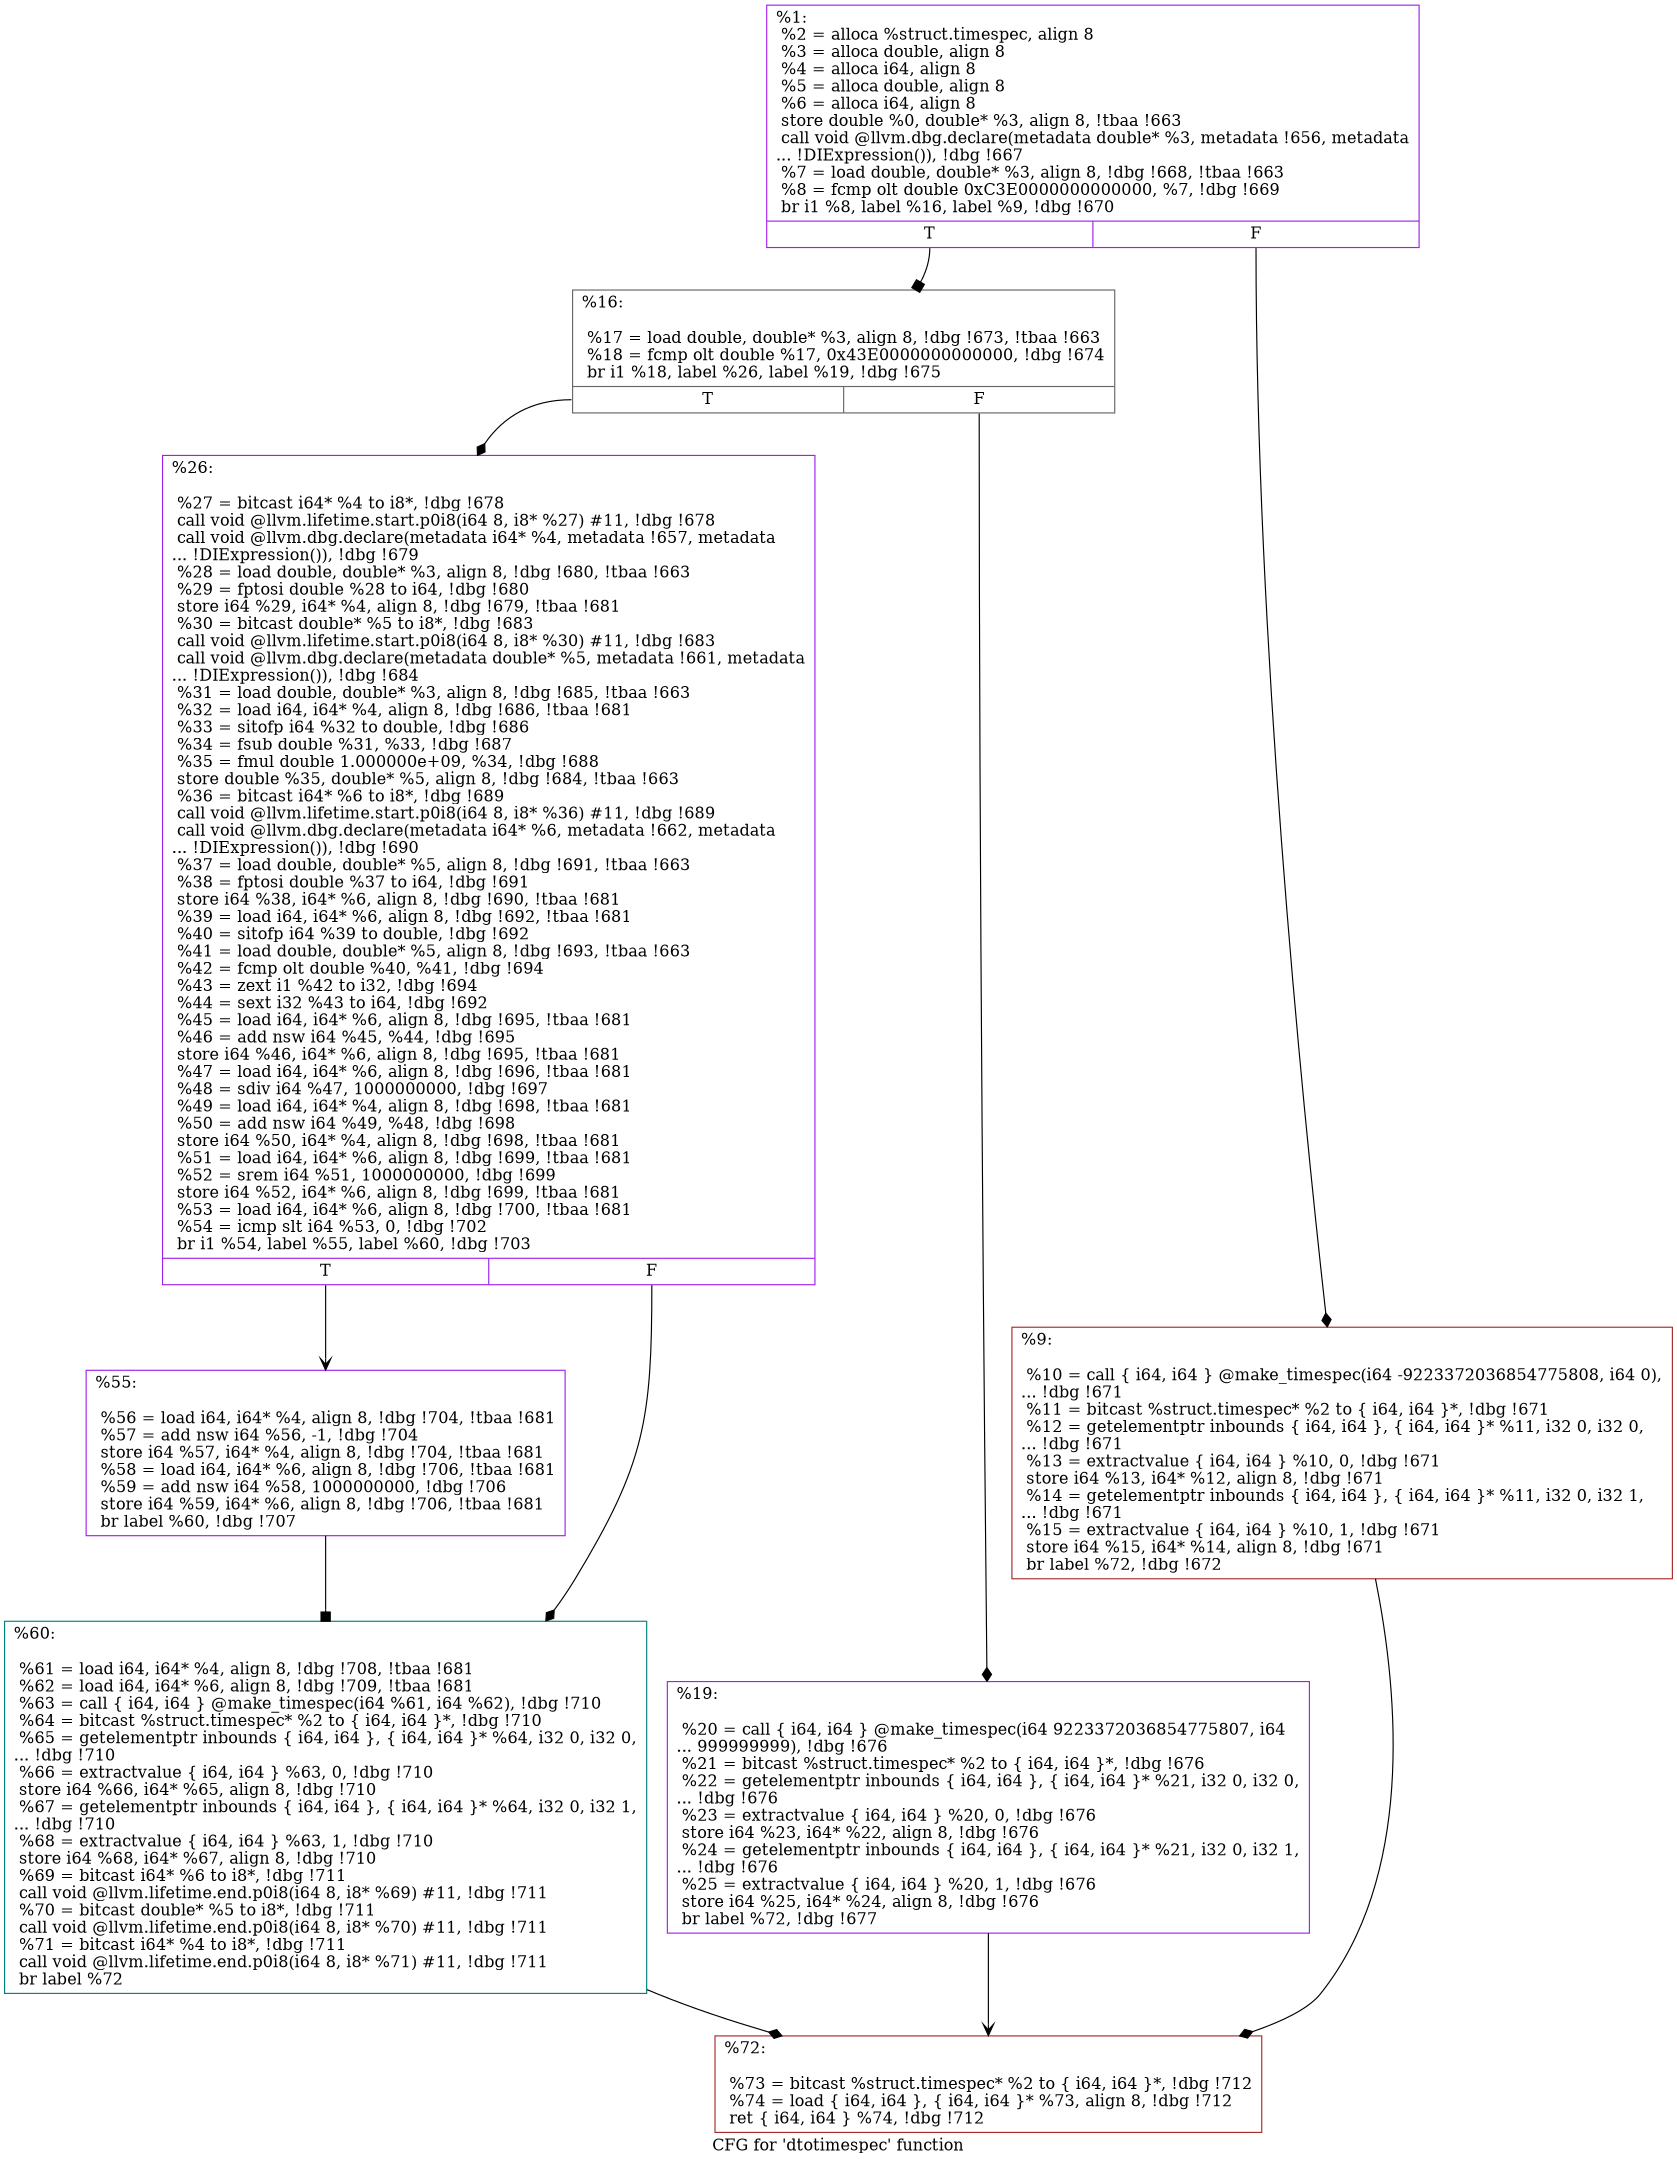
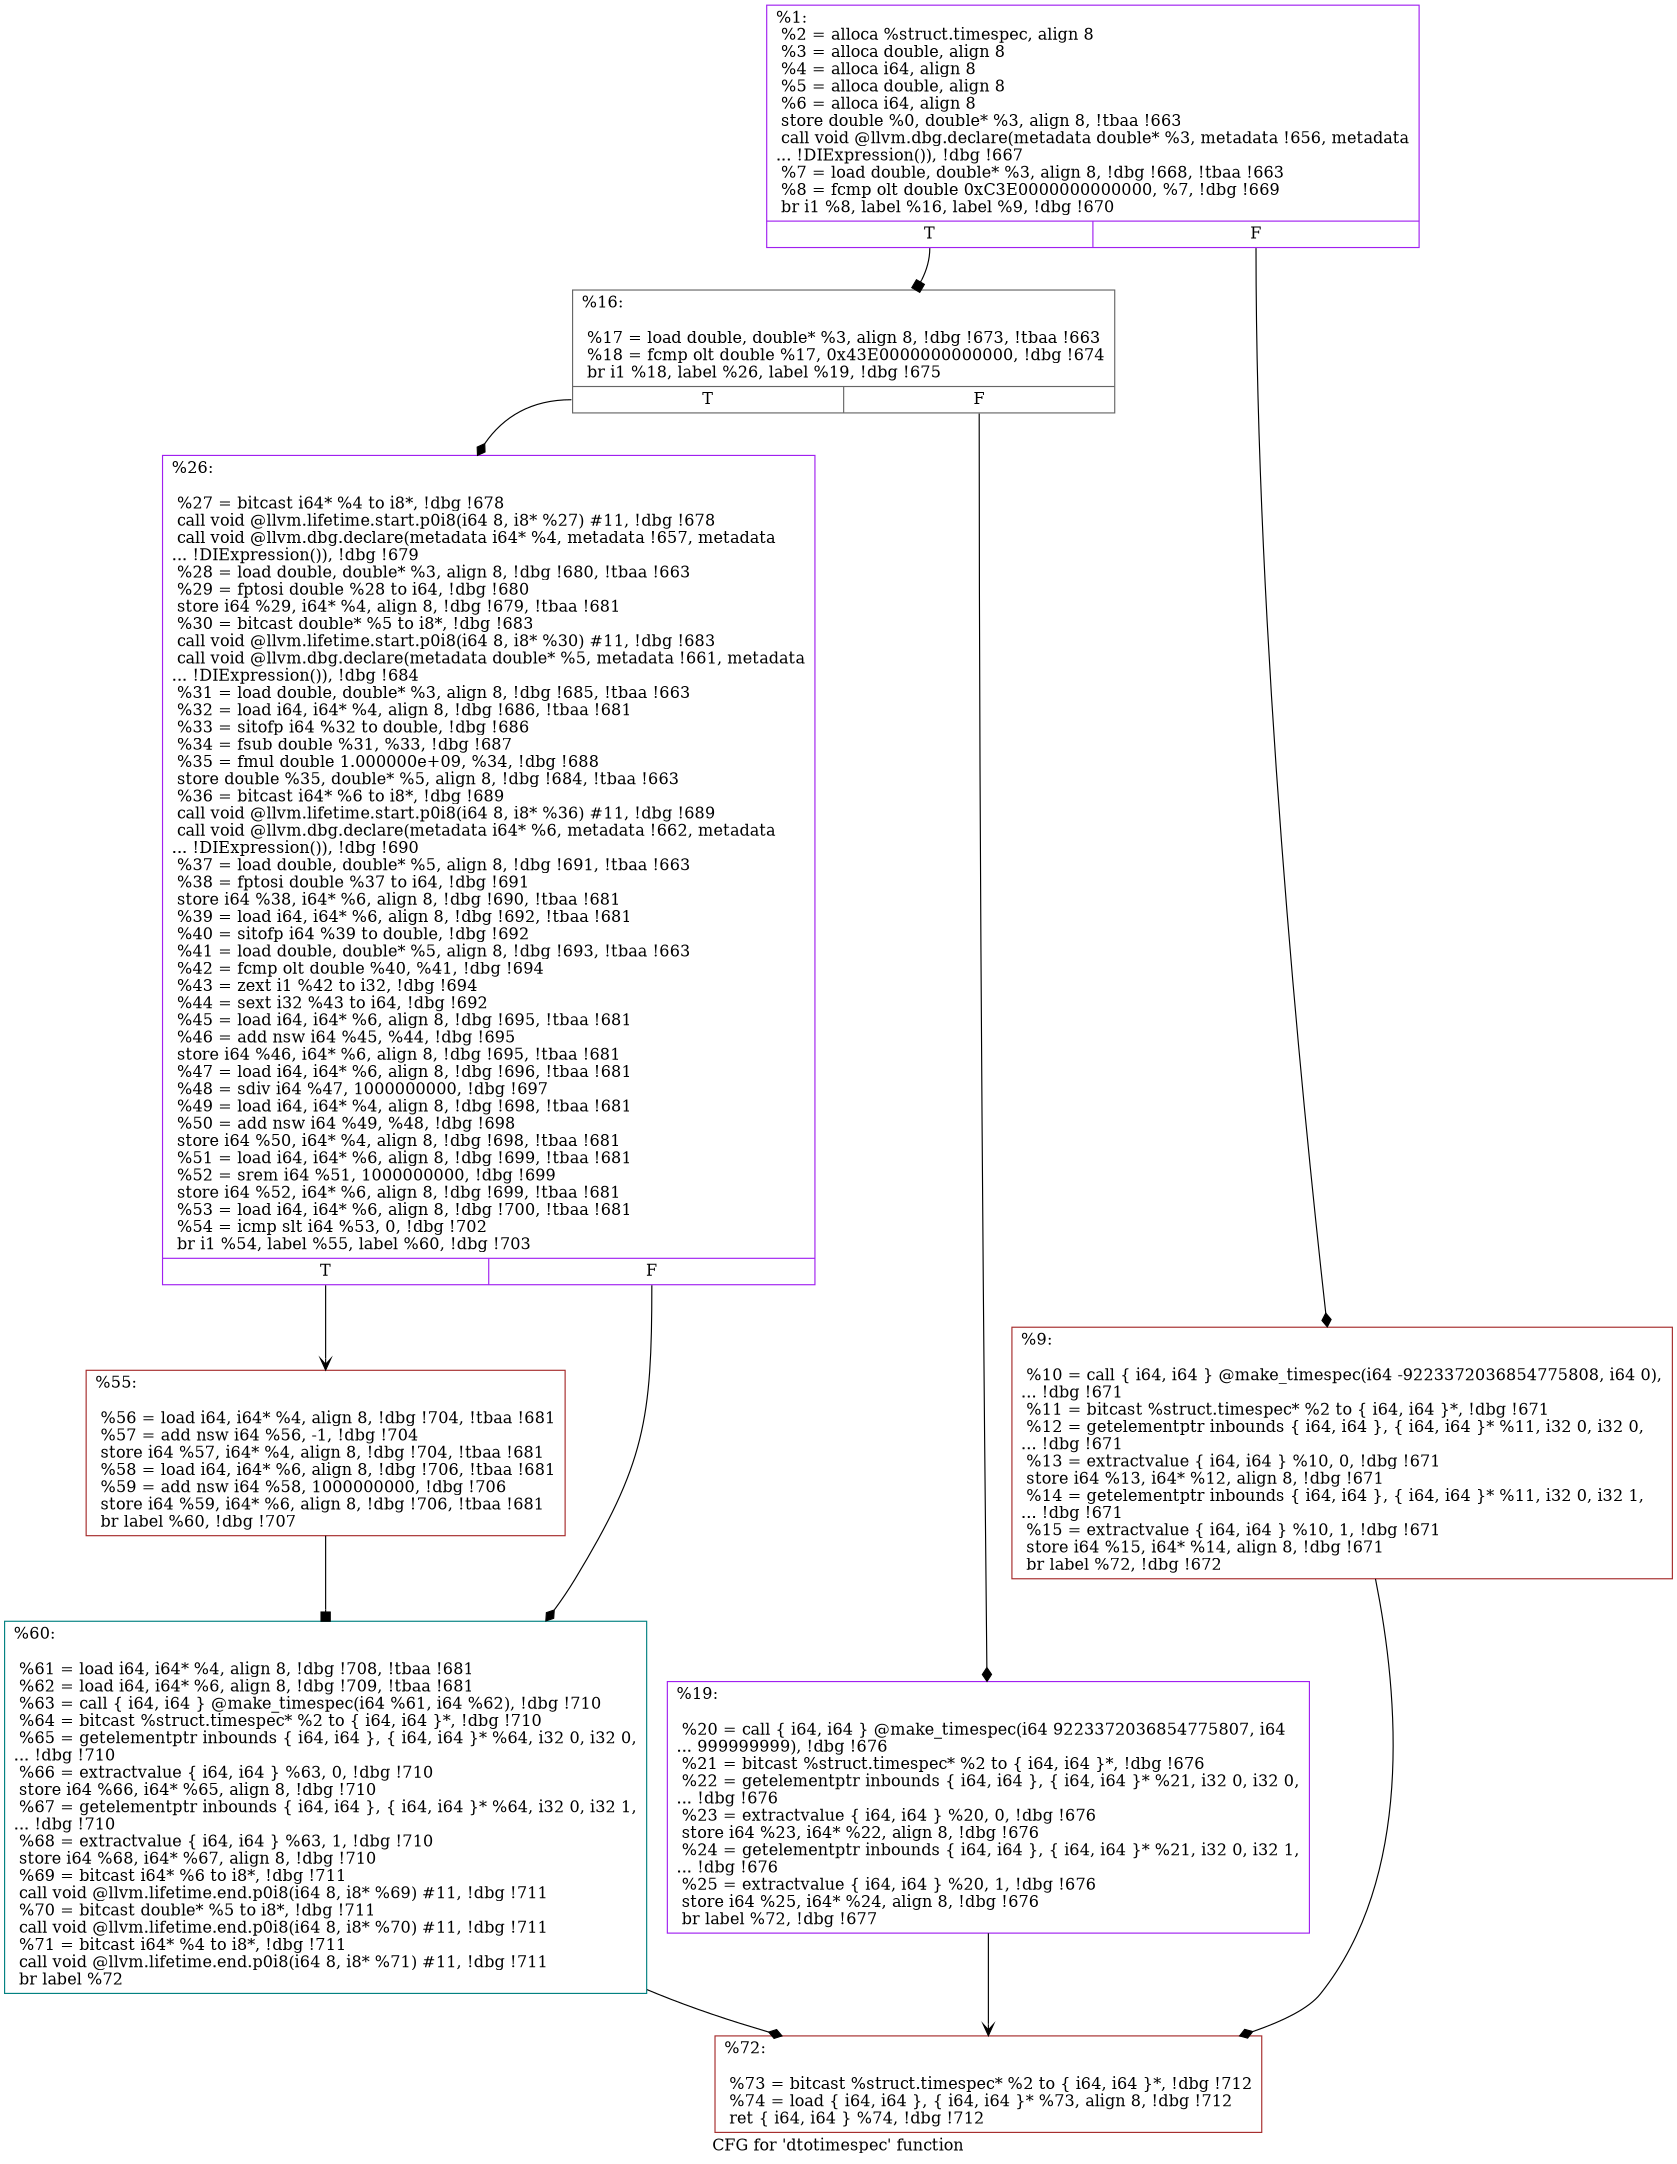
  digraph {
    label="CFG for 'dtotimespec' function"
    node [color=purple shape=record]
    edge [arrowhead=diamond]
    n1 [label="{%1:\l  %2 = alloca %struct.timespec, align 8\l  %3 = alloca double, align 8\l  %4 = alloca i64, align 8\l  %5 = alloca double, align 8\l  %6 = alloca i64, align 8\l  store double %0, double* %3, align 8, !tbaa !663\l  call void @llvm.dbg.declare(metadata double* %3, metadata !656, metadata\l... !DIExpression()), !dbg !667\l  %7 = load double, double* %3, align 8, !dbg !668, !tbaa !663\l  %8 = fcmp olt double 0xC3E0000000000000, %7, !dbg !669\l  br i1 %8, label %16, label %9, !dbg !670\l|{<s0>T|<s1>F}}"]
    n2 [color=gray40 label="{%16:\l\l  %17 = load double, double* %3, align 8, !dbg !673, !tbaa !663\l  %18 = fcmp olt double %17, 0x43E0000000000000, !dbg !674\l  br i1 %18, label %26, label %19, !dbg !675\l|{<s0>T|<s1>F}}"]
    n3 [color=brown label="{%9:\l\l  %10 = call \{ i64, i64 \} @make_timespec(i64 -9223372036854775808, i64 0),\l... !dbg !671\l  %11 = bitcast %struct.timespec* %2 to \{ i64, i64 \}*, !dbg !671\l  %12 = getelementptr inbounds \{ i64, i64 \}, \{ i64, i64 \}* %11, i32 0, i32 0,\l... !dbg !671\l  %13 = extractvalue \{ i64, i64 \} %10, 0, !dbg !671\l  store i64 %13, i64* %12, align 8, !dbg !671\l  %14 = getelementptr inbounds \{ i64, i64 \}, \{ i64, i64 \}* %11, i32 0, i32 1,\l... !dbg !671\l  %15 = extractvalue \{ i64, i64 \} %10, 1, !dbg !671\l  store i64 %15, i64* %14, align 8, !dbg !671\l  br label %72, !dbg !672\l}"]
    n4 [label="{%26:\l\l  %27 = bitcast i64* %4 to i8*, !dbg !678\l  call void @llvm.lifetime.start.p0i8(i64 8, i8* %27) #11, !dbg !678\l  call void @llvm.dbg.declare(metadata i64* %4, metadata !657, metadata\l... !DIExpression()), !dbg !679\l  %28 = load double, double* %3, align 8, !dbg !680, !tbaa !663\l  %29 = fptosi double %28 to i64, !dbg !680\l  store i64 %29, i64* %4, align 8, !dbg !679, !tbaa !681\l  %30 = bitcast double* %5 to i8*, !dbg !683\l  call void @llvm.lifetime.start.p0i8(i64 8, i8* %30) #11, !dbg !683\l  call void @llvm.dbg.declare(metadata double* %5, metadata !661, metadata\l... !DIExpression()), !dbg !684\l  %31 = load double, double* %3, align 8, !dbg !685, !tbaa !663\l  %32 = load i64, i64* %4, align 8, !dbg !686, !tbaa !681\l  %33 = sitofp i64 %32 to double, !dbg !686\l  %34 = fsub double %31, %33, !dbg !687\l  %35 = fmul double 1.000000e+09, %34, !dbg !688\l  store double %35, double* %5, align 8, !dbg !684, !tbaa !663\l  %36 = bitcast i64* %6 to i8*, !dbg !689\l  call void @llvm.lifetime.start.p0i8(i64 8, i8* %36) #11, !dbg !689\l  call void @llvm.dbg.declare(metadata i64* %6, metadata !662, metadata\l... !DIExpression()), !dbg !690\l  %37 = load double, double* %5, align 8, !dbg !691, !tbaa !663\l  %38 = fptosi double %37 to i64, !dbg !691\l  store i64 %38, i64* %6, align 8, !dbg !690, !tbaa !681\l  %39 = load i64, i64* %6, align 8, !dbg !692, !tbaa !681\l  %40 = sitofp i64 %39 to double, !dbg !692\l  %41 = load double, double* %5, align 8, !dbg !693, !tbaa !663\l  %42 = fcmp olt double %40, %41, !dbg !694\l  %43 = zext i1 %42 to i32, !dbg !694\l  %44 = sext i32 %43 to i64, !dbg !692\l  %45 = load i64, i64* %6, align 8, !dbg !695, !tbaa !681\l  %46 = add nsw i64 %45, %44, !dbg !695\l  store i64 %46, i64* %6, align 8, !dbg !695, !tbaa !681\l  %47 = load i64, i64* %6, align 8, !dbg !696, !tbaa !681\l  %48 = sdiv i64 %47, 1000000000, !dbg !697\l  %49 = load i64, i64* %4, align 8, !dbg !698, !tbaa !681\l  %50 = add nsw i64 %49, %48, !dbg !698\l  store i64 %50, i64* %4, align 8, !dbg !698, !tbaa !681\l  %51 = load i64, i64* %6, align 8, !dbg !699, !tbaa !681\l  %52 = srem i64 %51, 1000000000, !dbg !699\l  store i64 %52, i64* %6, align 8, !dbg !699, !tbaa !681\l  %53 = load i64, i64* %6, align 8, !dbg !700, !tbaa !681\l  %54 = icmp slt i64 %53, 0, !dbg !702\l  br i1 %54, label %55, label %60, !dbg !703\l|{<s0>T|<s1>F}}"]
    n5 [label="{%19:\l\l  %20 = call \{ i64, i64 \} @make_timespec(i64 9223372036854775807, i64\l... 999999999), !dbg !676\l  %21 = bitcast %struct.timespec* %2 to \{ i64, i64 \}*, !dbg !676\l  %22 = getelementptr inbounds \{ i64, i64 \}, \{ i64, i64 \}* %21, i32 0, i32 0,\l... !dbg !676\l  %23 = extractvalue \{ i64, i64 \} %20, 0, !dbg !676\l  store i64 %23, i64* %22, align 8, !dbg !676\l  %24 = getelementptr inbounds \{ i64, i64 \}, \{ i64, i64 \}* %21, i32 0, i32 1,\l... !dbg !676\l  %25 = extractvalue \{ i64, i64 \} %20, 1, !dbg !676\l  store i64 %25, i64* %24, align 8, !dbg !676\l  br label %72, !dbg !677\l}"]
    n6 [color=brown label="{%72:\l\l  %73 = bitcast %struct.timespec* %2 to \{ i64, i64 \}*, !dbg !712\l  %74 = load \{ i64, i64 \}, \{ i64, i64 \}* %73, align 8, !dbg !712\l  ret \{ i64, i64 \} %74, !dbg !712\l}"]
-   n7 [label="{%55:\l\l  %56 = load i64, i64* %4, align 8, !dbg !704, !tbaa !681\l  %57 = add nsw i64 %56, -1, !dbg !704\l  store i64 %57, i64* %4, align 8, !dbg !704, !tbaa !681\l  %58 = load i64, i64* %6, align 8, !dbg !706, !tbaa !681\l  %59 = add nsw i64 %58, 1000000000, !dbg !706\l  store i64 %59, i64* %6, align 8, !dbg !706, !tbaa !681\l  br label %60, !dbg !707\l}"]
+   n7 [color=brown label="{%55:\l\l  %56 = load i64, i64* %4, align 8, !dbg !704, !tbaa !681\l  %57 = add nsw i64 %56, -1, !dbg !704\l  store i64 %57, i64* %4, align 8, !dbg !704, !tbaa !681\l  %58 = load i64, i64* %6, align 8, !dbg !706, !tbaa !681\l  %59 = add nsw i64 %58, 1000000000, !dbg !706\l  store i64 %59, i64* %6, align 8, !dbg !706, !tbaa !681\l  br label %60, !dbg !707\l}"]
    n8 [color=teal label="{%60:\l\l  %61 = load i64, i64* %4, align 8, !dbg !708, !tbaa !681\l  %62 = load i64, i64* %6, align 8, !dbg !709, !tbaa !681\l  %63 = call \{ i64, i64 \} @make_timespec(i64 %61, i64 %62), !dbg !710\l  %64 = bitcast %struct.timespec* %2 to \{ i64, i64 \}*, !dbg !710\l  %65 = getelementptr inbounds \{ i64, i64 \}, \{ i64, i64 \}* %64, i32 0, i32 0,\l... !dbg !710\l  %66 = extractvalue \{ i64, i64 \} %63, 0, !dbg !710\l  store i64 %66, i64* %65, align 8, !dbg !710\l  %67 = getelementptr inbounds \{ i64, i64 \}, \{ i64, i64 \}* %64, i32 0, i32 1,\l... !dbg !710\l  %68 = extractvalue \{ i64, i64 \} %63, 1, !dbg !710\l  store i64 %68, i64* %67, align 8, !dbg !710\l  %69 = bitcast i64* %6 to i8*, !dbg !711\l  call void @llvm.lifetime.end.p0i8(i64 8, i8* %69) #11, !dbg !711\l  %70 = bitcast double* %5 to i8*, !dbg !711\l  call void @llvm.lifetime.end.p0i8(i64 8, i8* %70) #11, !dbg !711\l  %71 = bitcast i64* %4 to i8*, !dbg !711\l  call void @llvm.lifetime.end.p0i8(i64 8, i8* %71) #11, !dbg !711\l  br label %72\l}"]
    n1 -> n2 [arrowhead=box tailport=s0]
    n1 -> n3 [tailport=s1]
    n2 -> n4 [tailport=s0]
    n2 -> n5 [tailport=s1]
    n3 -> n6
    n4 -> n7 [arrowhead=vee tailport=s0]
    n4 -> n8 [tailport=s1]
    n5 -> n6 [arrowhead=vee]
    n7 -> n8 [arrowhead=box]
    n8 -> n6
  }
